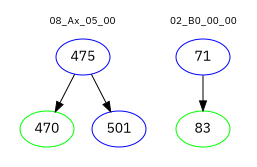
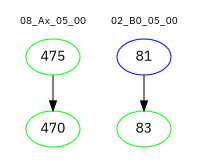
  digraph {
    fontname="IBM Plex Sans"
    node [color=blue fontname="IBM Plex Sans"]
    edge [color=black fontname="IBM Plex Sans"]
-   n1 [label=475]
+   n1 [color=green label=475]
    n2 [color=green label=470]
-   n3 [label=501]
-   n4 [label=71]
+   n4 [label=81]
    n5 [color=green label=83]
    subgraph cluster_1 {
      color=white
      fontsize=10
      label="08_Ax_05_00"
      n1
      n2
-     n3
    }
    subgraph cluster_2 {
      color=white
      fontsize=10
-     label="02_B0_00_00"
+     label="02_B0_05_00"
      n4
      n5
    }
    n1 -> n2
-   n1 -> n3
    n4 -> n5
  }
